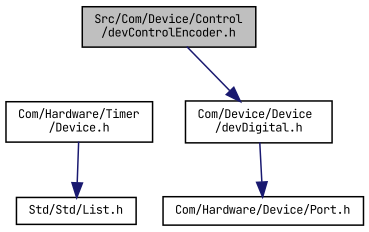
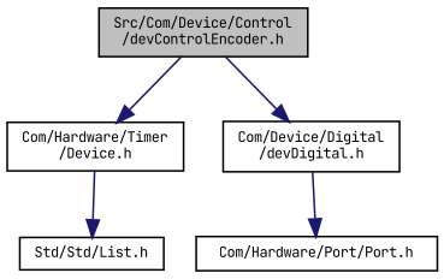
  digraph {
    fontname="JetBrains Mono"
    node [color=black fillcolor=white fontname="JetBrains Mono" fontsize=8 shape=record style=filled]
    edge [color=midnightblue fontname="JetBrains Mono" fontsize=8 labelfontname=Sans labelfontsize=8 style=solid]
    n1 [fillcolor=grey75 fontcolor=black height=0.2 label="Src/Com/Device/Control\l/devControlEncoder.h" width=0.4]
    n2 [height=0.2 label="Com/Hardware/Timer\l/Device.h" width=0.4]
-   n3 [height=0.2 label="Com/Device/Device\l/devDigital.h" width=0.4]
+   n3 [height=0.2 label="Com/Device/Digital\l/devDigital.h" width=0.4]
    n4 [height=0.2 label="Std/Std/List.h" width=0.4]
-   n5 [height=0.2 label="Com/Hardware/Device/Port.h" width=0.4]
+   n5 [height=0.2 label="Com/Hardware/Port/Port.h" width=0.4]
+   n1 -> n2
    n1 -> n3
    n2 -> n4
    n3 -> n5
  }
